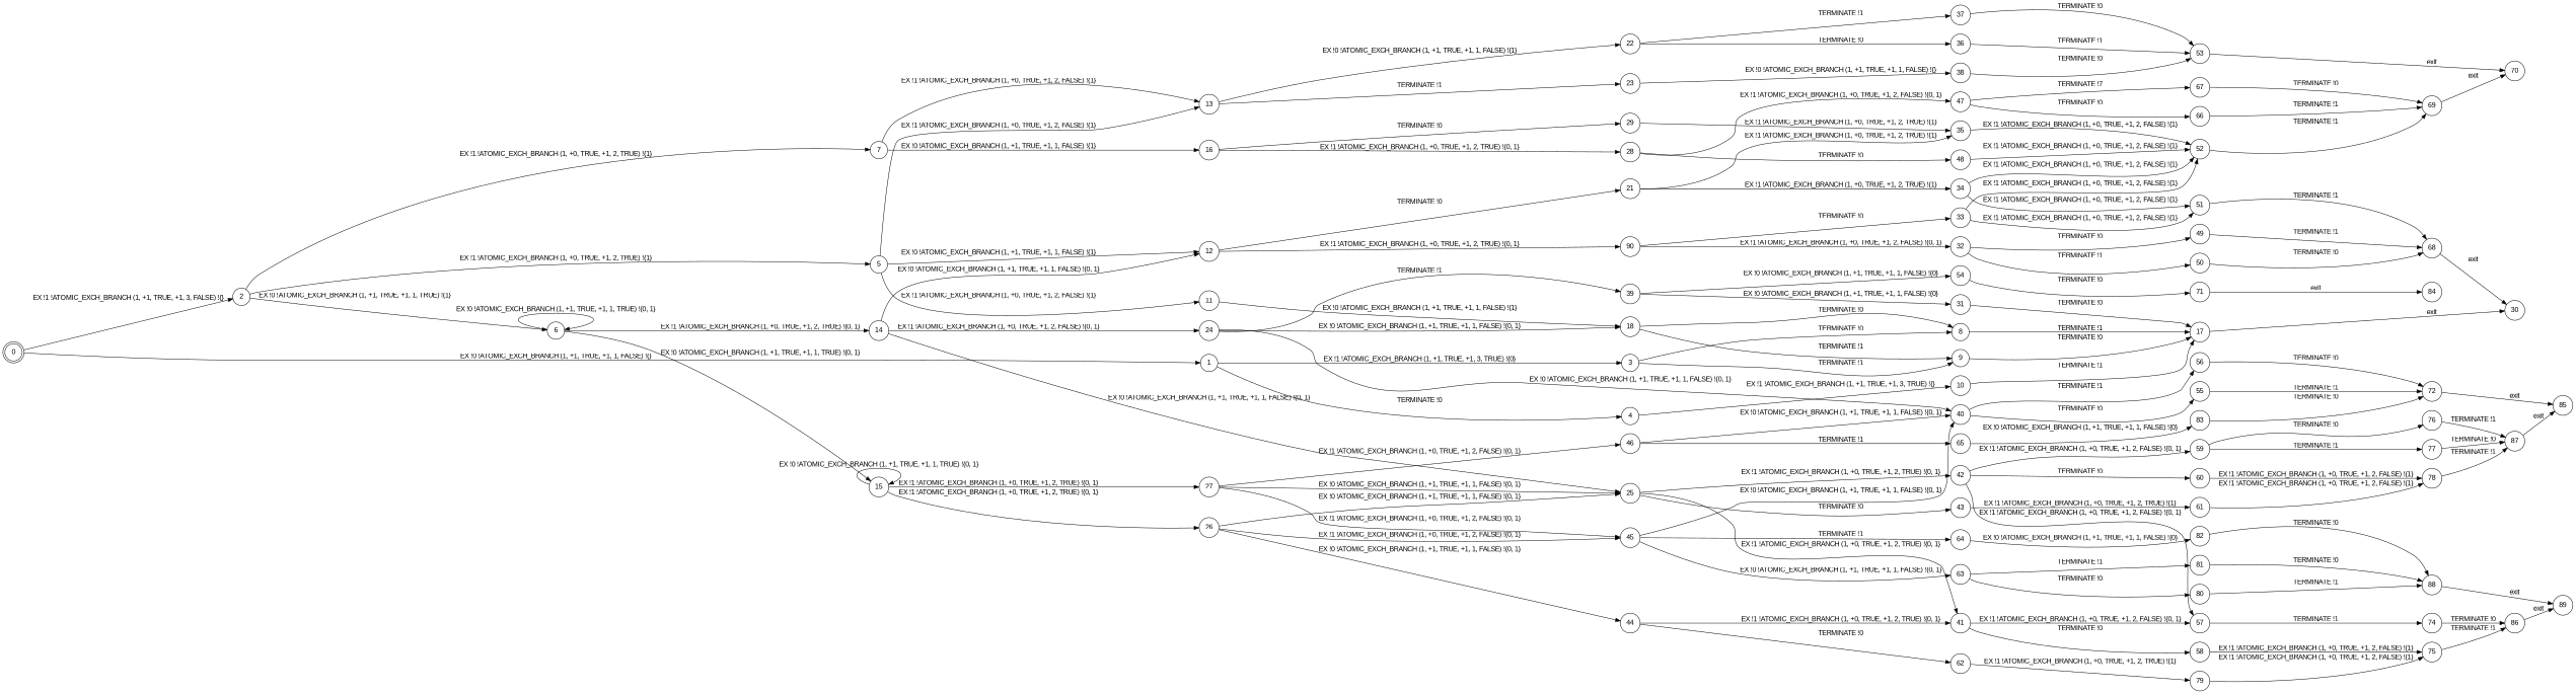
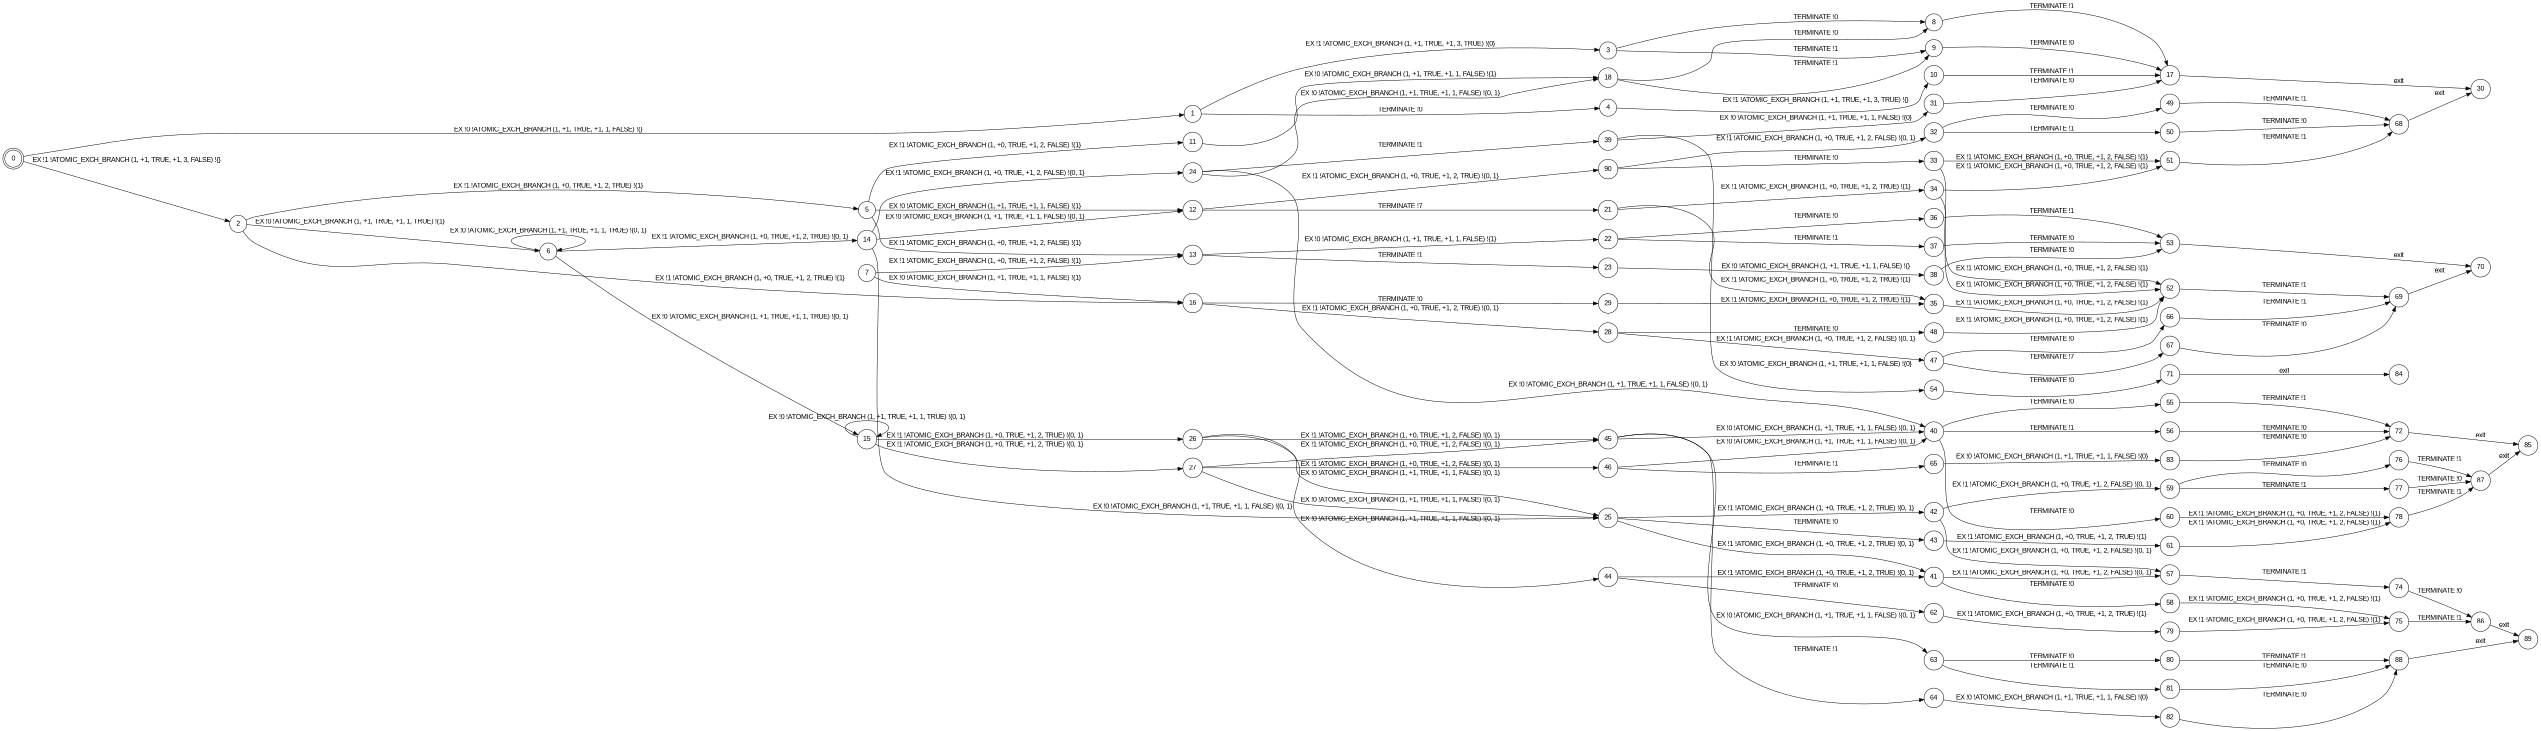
  digraph {
    fontname="Liberation Sans"
    rankdir=LR
    node [fontname="Liberation Sans" shape=circle]
    edge [fontname="Liberation Sans"]
    0 [peripheries=2]
    1
    2
    3
    4
    5
    6
    7
    8
    9
    10
    11
    12
    13
    14
    15
    16
    17
    18
    n20 [label=90]
    21
    22
    23
    24
    25
    26
    27
    28
    29
    30
    32
    33
    34
    35
    36
    37
    38
    39
    40
    41
    42
    43
    44
    45
    46
    47
    48
    31
    49
    50
    51
    52
    53
    54
    55
    56
    57
    58
    59
    60
    61
    62
    63
    64
    65
    66
    67
    68
    69
    70
    71
    72
    74
    75
    76
    77
    78
    79
    80
    81
    82
    83
    84
    85
    86
    87
    88
    89
    0 -> 1 [label="EX !0 !ATOMIC_EXCH_BRANCH (1, +1, TRUE, +1, 1, FALSE) !{}"]
    0 -> 2 [label="EX !1 !ATOMIC_EXCH_BRANCH (1, +1, TRUE, +1, 3, FALSE) !{}"]
    1 -> 3 [label="EX !1 !ATOMIC_EXCH_BRANCH (1, +1, TRUE, +1, 3, TRUE) !{0}"]
    1 -> 4 [label="TERMINATE !0"]
    2 -> 5 [label="EX !1 !ATOMIC_EXCH_BRANCH (1, +0, TRUE, +1, 2, TRUE) !{1}"]
    2 -> 6 [label="EX !0 !ATOMIC_EXCH_BRANCH (1, +1, TRUE, +1, 1, TRUE) !{1}"]
-   2 -> 7 [label="EX !1 !ATOMIC_EXCH_BRANCH (1, +0, TRUE, +1, 2, TRUE) !{1}"]
+   2 -> 16 [label="EX !1 !ATOMIC_EXCH_BRANCH (1, +0, TRUE, +1, 2, TRUE) !{1}"]
    3 -> 8 [label="TERMINATE !0"]
    3 -> 9 [label="TERMINATE !1"]
    4 -> 10 [label="EX !1 !ATOMIC_EXCH_BRANCH (1, +1, TRUE, +1, 3, TRUE) !{}"]
    5 -> 11 [label="EX !1 !ATOMIC_EXCH_BRANCH (1, +0, TRUE, +1, 2, FALSE) !{1}"]
    5 -> 12 [label="EX !0 !ATOMIC_EXCH_BRANCH (1, +1, TRUE, +1, 1, FALSE) !{1}"]
    5 -> 13 [label="EX !1 !ATOMIC_EXCH_BRANCH (1, +0, TRUE, +1, 2, FALSE) !{1}"]
    6 -> 6 [label="EX !0 !ATOMIC_EXCH_BRANCH (1, +1, TRUE, +1, 1, TRUE) !{0, 1}"]
    6 -> 14 [label="EX !1 !ATOMIC_EXCH_BRANCH (1, +0, TRUE, +1, 2, TRUE) !{0, 1}"]
    6 -> 15 [label="EX !0 !ATOMIC_EXCH_BRANCH (1, +1, TRUE, +1, 1, TRUE) !{0, 1}"]
    7 -> 13 [label="EX !1 !ATOMIC_EXCH_BRANCH (1, +0, TRUE, +1, 2, FALSE) !{1}"]
    7 -> 16 [label="EX !0 !ATOMIC_EXCH_BRANCH (1, +1, TRUE, +1, 1, FALSE) !{1}"]
    8 -> 17 [label="TERMINATE !1"]
    9 -> 17 [label="TERMINATE !0"]
    10 -> 17 [label="TERMINATE !1"]
    11 -> 18 [label="EX !0 !ATOMIC_EXCH_BRANCH (1, +1, TRUE, +1, 1, FALSE) !{1}"]
    12 -> n20 [label="EX !1 !ATOMIC_EXCH_BRANCH (1, +0, TRUE, +1, 2, TRUE) !{0, 1}"]
-   12 -> 21 [label="TERMINATE !0"]
+   12 -> 21 [label="TERMINATE !7"]
    13 -> 22 [label="EX !0 !ATOMIC_EXCH_BRANCH (1, +1, TRUE, +1, 1, FALSE) !{1}"]
    13 -> 23 [label="TERMINATE !1"]
    14 -> 12 [label="EX !0 !ATOMIC_EXCH_BRANCH (1, +1, TRUE, +1, 1, FALSE) !{0, 1}"]
    14 -> 24 [label="EX !1 !ATOMIC_EXCH_BRANCH (1, +0, TRUE, +1, 2, FALSE) !{0, 1}"]
    14 -> 25 [label="EX !0 !ATOMIC_EXCH_BRANCH (1, +1, TRUE, +1, 1, FALSE) !{0, 1}"]
    15 -> 15 [label="EX !0 !ATOMIC_EXCH_BRANCH (1, +1, TRUE, +1, 1, TRUE) !{0, 1}"]
    15 -> 26 [label="EX !1 !ATOMIC_EXCH_BRANCH (1, +0, TRUE, +1, 2, TRUE) !{0, 1}"]
    15 -> 27 [label="EX !1 !ATOMIC_EXCH_BRANCH (1, +0, TRUE, +1, 2, TRUE) !{0, 1}"]
    16 -> 28 [label="EX !1 !ATOMIC_EXCH_BRANCH (1, +0, TRUE, +1, 2, TRUE) !{0, 1}"]
    16 -> 29 [label="TERMINATE !0"]
    17 -> 30 [label=exit]
    18 -> 8 [label="TERMINATE !0"]
    18 -> 9 [label="TERMINATE !1"]
    n20 -> 32 [label="EX !1 !ATOMIC_EXCH_BRANCH (1, +0, TRUE, +1, 2, FALSE) !{0, 1}"]
    n20 -> 33 [label="TERMINATE !0"]
    21 -> 34 [label="EX !1 !ATOMIC_EXCH_BRANCH (1, +0, TRUE, +1, 2, TRUE) !{1}"]
    21 -> 35 [label="EX !1 !ATOMIC_EXCH_BRANCH (1, +0, TRUE, +1, 2, TRUE) !{1}"]
    22 -> 36 [label="TERMINATE !0"]
    22 -> 37 [label="TERMINATE !1"]
    23 -> 38 [label="EX !0 !ATOMIC_EXCH_BRANCH (1, +1, TRUE, +1, 1, FALSE) !{}"]
    24 -> 18 [label="EX !0 !ATOMIC_EXCH_BRANCH (1, +1, TRUE, +1, 1, FALSE) !{0, 1}"]
    24 -> 39 [label="TERMINATE !1"]
    24 -> 40 [label="EX !0 !ATOMIC_EXCH_BRANCH (1, +1, TRUE, +1, 1, FALSE) !{0, 1}"]
    25 -> 41 [label="EX !1 !ATOMIC_EXCH_BRANCH (1, +0, TRUE, +1, 2, TRUE) !{0, 1}"]
    25 -> 42 [label="EX !1 !ATOMIC_EXCH_BRANCH (1, +0, TRUE, +1, 2, TRUE) !{0, 1}"]
    25 -> 43 [label="TERMINATE !0"]
    26 -> 25 [label="EX !0 !ATOMIC_EXCH_BRANCH (1, +1, TRUE, +1, 1, FALSE) !{0, 1}"]
    26 -> 44 [label="EX !0 !ATOMIC_EXCH_BRANCH (1, +1, TRUE, +1, 1, FALSE) !{0, 1}"]
    26 -> 45 [label="EX !1 !ATOMIC_EXCH_BRANCH (1, +0, TRUE, +1, 2, FALSE) !{0, 1}"]
    27 -> 25 [label="EX !0 !ATOMIC_EXCH_BRANCH (1, +1, TRUE, +1, 1, FALSE) !{0, 1}"]
    27 -> 45 [label="EX !1 !ATOMIC_EXCH_BRANCH (1, +0, TRUE, +1, 2, FALSE) !{0, 1}"]
    27 -> 46 [label="EX !1 !ATOMIC_EXCH_BRANCH (1, +0, TRUE, +1, 2, FALSE) !{0, 1}"]
    28 -> 47 [label="EX !1 !ATOMIC_EXCH_BRANCH (1, +0, TRUE, +1, 2, FALSE) !{0, 1}"]
    28 -> 48 [label="TERMINATE !0"]
    29 -> 35 [label="EX !1 !ATOMIC_EXCH_BRANCH (1, +0, TRUE, +1, 2, TRUE) !{1}"]
    32 -> 49 [label="TERMINATE !0"]
    32 -> 50 [label="TERMINATE !1"]
    33 -> 51 [label="EX !1 !ATOMIC_EXCH_BRANCH (1, +0, TRUE, +1, 2, FALSE) !{1}"]
    33 -> 52 [label="EX !1 !ATOMIC_EXCH_BRANCH (1, +0, TRUE, +1, 2, FALSE) !{1}"]
    34 -> 51 [label="EX !1 !ATOMIC_EXCH_BRANCH (1, +0, TRUE, +1, 2, FALSE) !{1}"]
    34 -> 52 [label="EX !1 !ATOMIC_EXCH_BRANCH (1, +0, TRUE, +1, 2, FALSE) !{1}"]
    35 -> 52 [label="EX !1 !ATOMIC_EXCH_BRANCH (1, +0, TRUE, +1, 2, FALSE) !{1}"]
    36 -> 53 [label="TERMINATE !1"]
    37 -> 53 [label="TERMINATE !0"]
    38 -> 53 [label="TERMINATE !0"]
    39 -> 31 [label="EX !0 !ATOMIC_EXCH_BRANCH (1, +1, TRUE, +1, 1, FALSE) !{0}"]
    39 -> 54 [label="EX !0 !ATOMIC_EXCH_BRANCH (1, +1, TRUE, +1, 1, FALSE) !{0}"]
    40 -> 55 [label="TERMINATE !0"]
    40 -> 56 [label="TERMINATE !1"]
    41 -> 57 [label="EX !1 !ATOMIC_EXCH_BRANCH (1, +0, TRUE, +1, 2, FALSE) !{0, 1}"]
    41 -> 58 [label="TERMINATE !0"]
    42 -> 57 [label="EX !1 !ATOMIC_EXCH_BRANCH (1, +0, TRUE, +1, 2, FALSE) !{0, 1}"]
    42 -> 59 [label="EX !1 !ATOMIC_EXCH_BRANCH (1, +0, TRUE, +1, 2, FALSE) !{0, 1}"]
-   42 -> 60 [label="TERMINATE !0"]
+   40 -> 60 [label="TERMINATE !0"]
    43 -> 61 [label="EX !1 !ATOMIC_EXCH_BRANCH (1, +0, TRUE, +1, 2, TRUE) !{1}"]
    44 -> 41 [label="EX !1 !ATOMIC_EXCH_BRANCH (1, +0, TRUE, +1, 2, TRUE) !{0, 1}"]
    44 -> 62 [label="TERMINATE !0"]
    45 -> 40 [label="EX !0 !ATOMIC_EXCH_BRANCH (1, +1, TRUE, +1, 1, FALSE) !{0, 1}"]
    45 -> 63 [label="EX !0 !ATOMIC_EXCH_BRANCH (1, +1, TRUE, +1, 1, FALSE) !{0, 1}"]
    45 -> 64 [label="TERMINATE !1"]
    46 -> 40 [label="EX !0 !ATOMIC_EXCH_BRANCH (1, +1, TRUE, +1, 1, FALSE) !{0, 1}"]
    46 -> 65 [label="TERMINATE !1"]
    47 -> 66 [label="TERMINATE !0"]
    47 -> 67 [label="TERMINATE !7"]
    48 -> 52 [label="EX !1 !ATOMIC_EXCH_BRANCH (1, +0, TRUE, +1, 2, FALSE) !{1}"]
    31 -> 17 [label="TERMINATE !0"]
    49 -> 68 [label="TERMINATE !1"]
    50 -> 68 [label="TERMINATE !0"]
    51 -> 68 [label="TERMINATE !1"]
    52 -> 69 [label="TERMINATE !1"]
    53 -> 70 [label=exit]
    54 -> 71 [label="TERMINATE !0"]
    55 -> 72 [label="TERMINATE !1"]
    56 -> 72 [label="TERMINATE !0"]
    57 -> 74 [label="TERMINATE !1"]
    58 -> 75 [label="EX !1 !ATOMIC_EXCH_BRANCH (1, +0, TRUE, +1, 2, FALSE) !{1}"]
    59 -> 76 [label="TERMINATE !0"]
    59 -> 77 [label="TERMINATE !1"]
    60 -> 78 [label="EX !1 !ATOMIC_EXCH_BRANCH (1, +0, TRUE, +1, 2, FALSE) !{1}"]
    61 -> 78 [label="EX !1 !ATOMIC_EXCH_BRANCH (1, +0, TRUE, +1, 2, FALSE) !{1}"]
    62 -> 79 [label="EX !1 !ATOMIC_EXCH_BRANCH (1, +0, TRUE, +1, 2, TRUE) !{1}"]
    63 -> 80 [label="TERMINATE !0"]
    63 -> 81 [label="TERMINATE !1"]
    64 -> 82 [label="EX !0 !ATOMIC_EXCH_BRANCH (1, +1, TRUE, +1, 1, FALSE) !{0}"]
    65 -> 83 [label="EX !0 !ATOMIC_EXCH_BRANCH (1, +1, TRUE, +1, 1, FALSE) !{0}"]
    66 -> 69 [label="TERMINATE !1"]
    67 -> 69 [label="TERMINATE !0"]
    68 -> 30 [label=exit]
    69 -> 70 [label=exit]
    71 -> 84 [label=exit]
    72 -> 85 [label=exit]
    74 -> 86 [label="TERMINATE !0"]
    75 -> 86 [label="TERMINATE !1"]
    76 -> 87 [label="TERMINATE !1"]
    77 -> 87 [label="TERMINATE !0"]
    78 -> 87 [label="TERMINATE !1"]
    79 -> 75 [label="EX !1 !ATOMIC_EXCH_BRANCH (1, +0, TRUE, +1, 2, FALSE) !{1}"]
    80 -> 88 [label="TERMINATE !1"]
    81 -> 88 [label="TERMINATE !0"]
    82 -> 88 [label="TERMINATE !0"]
    83 -> 72 [label="TERMINATE !0"]
    86 -> 89 [label=exit]
    87 -> 85 [label=exit]
    88 -> 89 [label=exit]
  }
